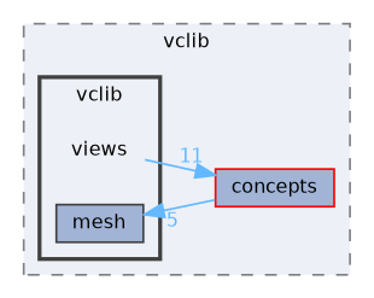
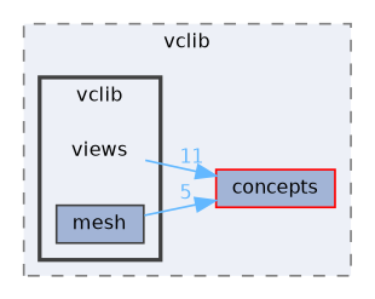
  digraph {
    compound=true
    rankdir=LR
    node [fontname=Helvetica fontsize=10 shape=box fillcolor="#a2b4d6" style=filled]
    edge [color=steelblue1 fontcolor=steelblue1 fontname=Helvetica fontsize=10 labeldistance=1.5 labelfontname=Helvetica labelfontsize=10]
    n1 [height=0.2 label=views shape=plaintext width=0.4 fillcolor="" style=""]
    n2 [color=grey25 height=0.2 label=mesh width=0.4]
    n3 [color=red height=0.2 label=concepts width=0.4]
    subgraph cluster_1 {
      bgcolor="#edf0f7"
      fontname=Helvetica
      fontsize=10
      label=vclib
      pencolor=grey50
      style="filled,dashed"
      n3
      subgraph cluster_2 {
        bgcolor="#edf0f7"
        fontname=Helvetica
        fontsize=10
        label=vclib
        pencolor=grey25
        style="filled,bold"
        n1
        n2
      }
    }
    n1 -> n3 [headlabel=11]
-   n3 -> n2 [headlabel=5]
+   n2 -> n3 [headlabel=5]
  }
